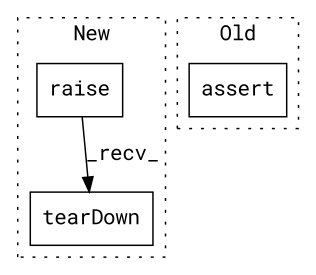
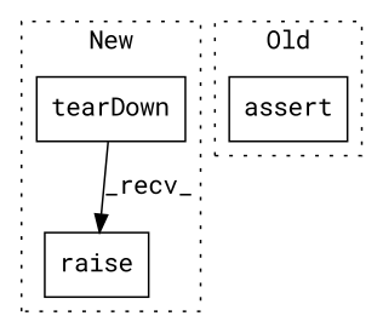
  digraph {
    fontname="Roboto Mono"
    node [a=32 shape=box fontname="Roboto Mono"]
    n1 [l=7 label=raise s=465]
    n2 [l=10 label=tearDown s=473]
    n3 [l="12,1" label=assert s="499,546"]
    subgraph cluster_1 {
      label=New
      style=dotted
      n1
      n2
    }
    subgraph cluster_2 {
      label=Old
      style=dotted
      n3
    }
-   n1 -> n2 [label=_recv_ fontname="Roboto Mono"]
+   n2 -> n1 [label=_recv_ fontname="Roboto Mono"]
  }
